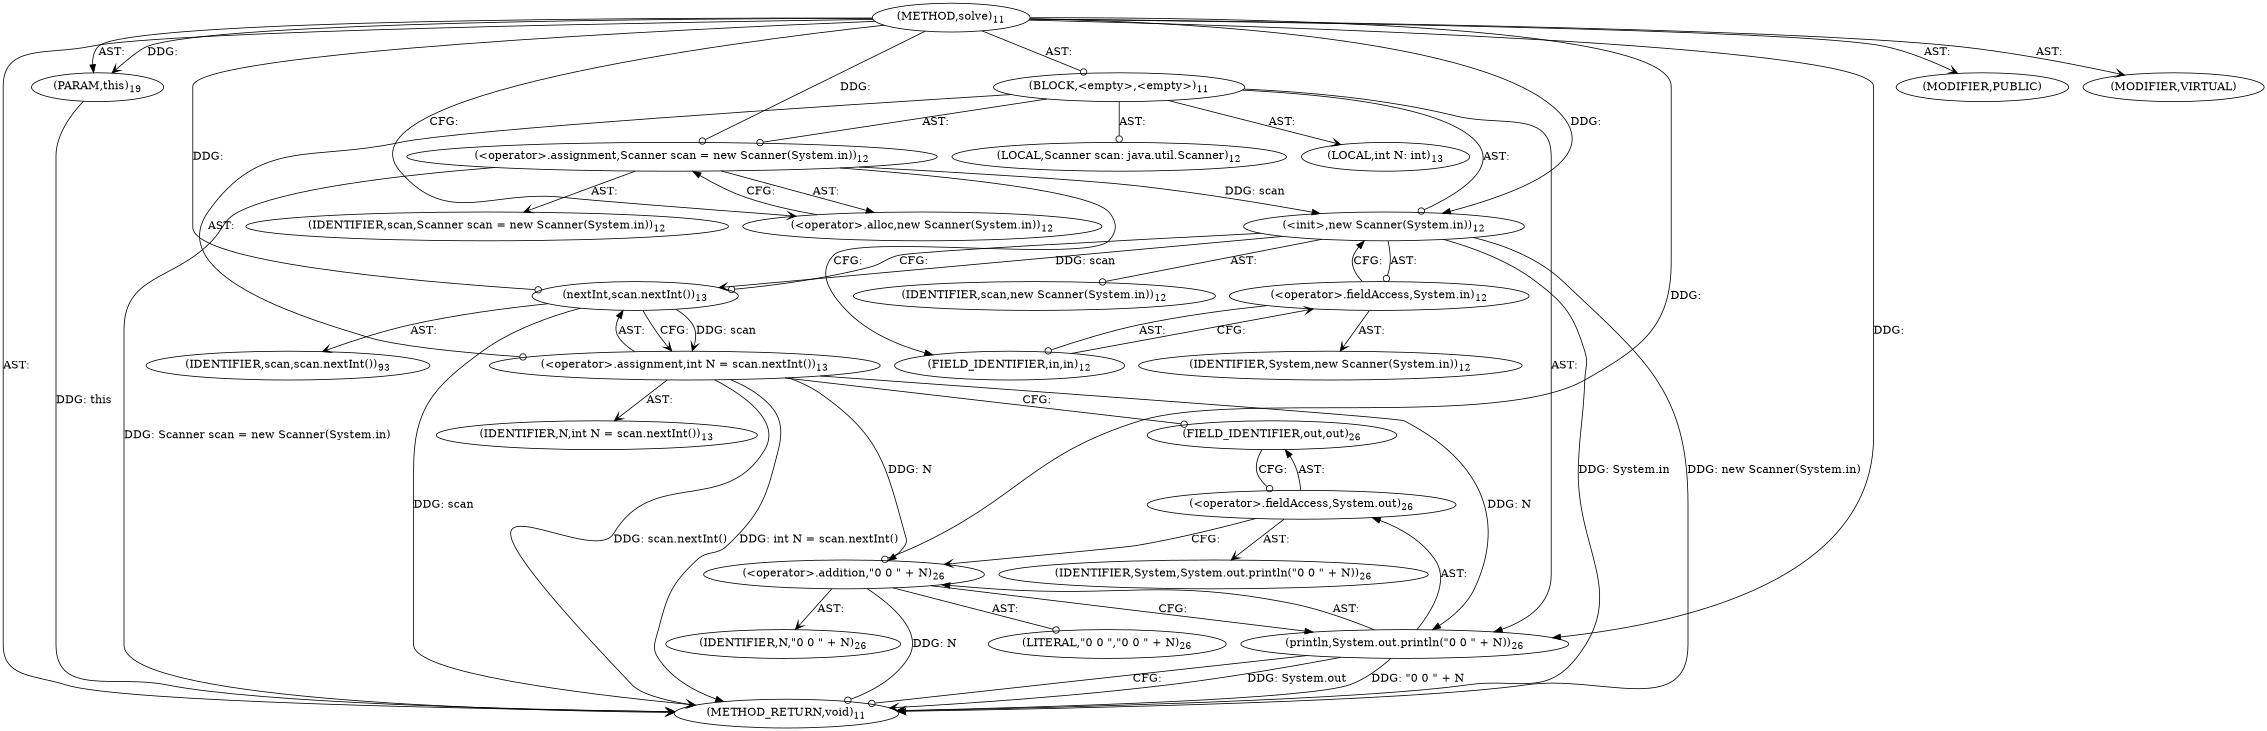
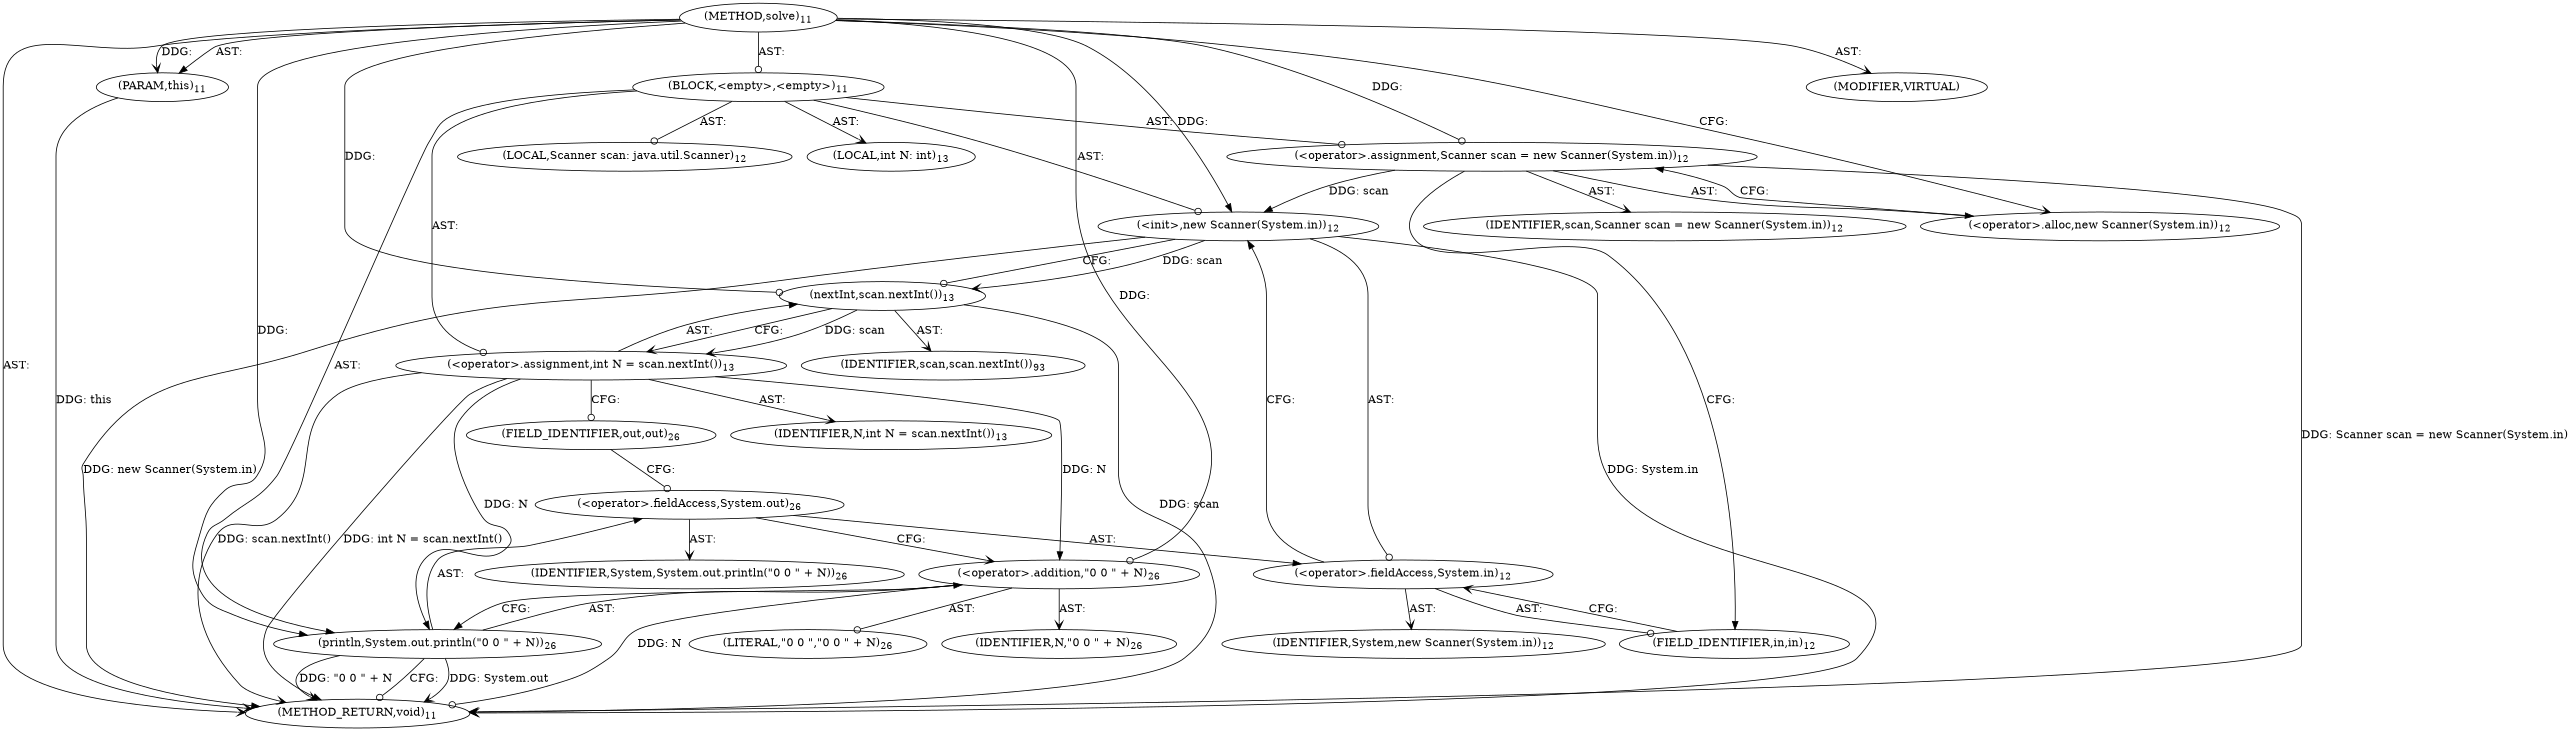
  digraph {
    edge [arrowhead=vee]
    n1 [label=<(METHOD,solve)<SUB>11</SUB>>]
-   n2 [label=<(PARAM,this)<SUB>19</SUB>>]
+   n2 [label=<(PARAM,this)<SUB>11</SUB>>]
    n3 [label=<(BLOCK,&lt;empty&gt;,&lt;empty&gt;)<SUB>11</SUB>>]
    n4 [label=<(&lt;operator&gt;.assignment,Scanner scan = new Scanner(System.in))<SUB>12</SUB>>]
    n5 [label=<(&lt;operator&gt;.alloc,new Scanner(System.in))<SUB>12</SUB>>]
    n6 [label=<(&lt;init&gt;,new Scanner(System.in))<SUB>12</SUB>>]
    n7 [label=<(nextInt,scan.nextInt())<SUB>13</SUB>>]
    n8 [label=<(println,System.out.println(&quot;0 0 &quot; + N))<SUB>26</SUB>>]
    n9 [label=<(&lt;operator&gt;.addition,&quot;0 0 &quot; + N)<SUB>26</SUB>>]
-   n10 [label=<(MODIFIER,PUBLIC)>]
    n11 [label=<(MODIFIER,VIRTUAL)>]
    n12 [label=<(METHOD_RETURN,void)<SUB>11</SUB>>]
    n13 [label=<(LOCAL,Scanner scan: java.util.Scanner)<SUB>12</SUB>>]
    n14 [label=<(LOCAL,int N: int)<SUB>13</SUB>>]
    n15 [label=<(&lt;operator&gt;.assignment,int N = scan.nextInt())<SUB>13</SUB>>]
    n16 [label=<(IDENTIFIER,scan,Scanner scan = new Scanner(System.in))<SUB>12</SUB>>]
    n17 [label=<(FIELD_IDENTIFIER,in,in)<SUB>12</SUB>>]
-   n18 [label=<(IDENTIFIER,scan,new Scanner(System.in))<SUB>12</SUB>>]
    n19 [label=<(&lt;operator&gt;.fieldAccess,System.in)<SUB>12</SUB>>]
    n20 [label=<(IDENTIFIER,scan,scan.nextInt())<SUB>93</SUB>>]
    n21 [label=<(&lt;operator&gt;.fieldAccess,System.out)<SUB>26</SUB>>]
    n22 [label=<(LITERAL,&quot;0 0 &quot;,&quot;0 0 &quot; + N)<SUB>26</SUB>>]
    n23 [label=<(IDENTIFIER,N,&quot;0 0 &quot; + N)<SUB>26</SUB>>]
    n24 [label=<(IDENTIFIER,N,int N = scan.nextInt())<SUB>13</SUB>>]
    n25 [label=<(FIELD_IDENTIFIER,out,out)<SUB>26</SUB>>]
    n26 [label=<(IDENTIFIER,System,new Scanner(System.in))<SUB>12</SUB>>]
    n27 [label=<(IDENTIFIER,System,System.out.println(&quot;0 0 &quot; + N))<SUB>26</SUB>>]
    n1 -> n2 [arrowhead=normal label="AST: "]
    n1 -> n2 [label="DDG: "]
    n1 -> n3 [arrowhead=odot label="AST: "]
    n1 -> n4 [arrowhead=odot label="DDG: "]
    n1 -> n5 [label="CFG: "]
    n1 -> n6 [arrowhead=normal label="DDG: "]
    n1 -> n7 [arrowhead=odot label="DDG: "]
    n1 -> n8 [arrowhead=normal label="DDG: "]
    n1 -> n9 [arrowhead=odot label="DDG: "]
-   n1 -> n10 [label="AST: "]
    n1 -> n11 [label="AST: "]
    n1 -> n12 [label="AST: "]
    n2 -> n12 [label="DDG: this"]
    n3 -> n4 [arrowhead=odot label="AST: "]
    n3 -> n6 [arrowhead=odot label="AST: "]
    n3 -> n8 [arrowhead=normal label="AST: "]
    n3 -> n13 [arrowhead=odot label="AST: "]
    n3 -> n14 [label="AST: "]
    n3 -> n15 [arrowhead=odot label="AST: "]
    n4 -> n5 [arrowhead=normal label="AST: "]
    n4 -> n6 [arrowhead=normal label="DDG: scan"]
    n4 -> n12 [label="DDG: Scanner scan = new Scanner(System.in)"]
    n4 -> n16 [label="AST: "]
    n4 -> n17 [arrowhead=normal label="CFG: "]
    n5 -> n4 [arrowhead=normal label="CFG: "]
    n6 -> n7 [arrowhead=odot label="CFG: "]
    n6 -> n7 [label="DDG: scan"]
    n6 -> n12 [label="DDG: System.in"]
    n6 -> n12 [arrowhead=normal label="DDG: new Scanner(System.in)"]
-   n6 -> n18 [arrowhead=odot label="AST: "]
    n6 -> n19 [arrowhead=odot label="AST: "]
    n7 -> n12 [label="DDG: scan"]
    n7 -> n15 [label="CFG: "]
    n7 -> n15 [label="DDG: scan"]
    n7 -> n20 [label="AST: "]
    n8 -> n9 [arrowhead=normal label="AST: "]
    n8 -> n12 [arrowhead=odot label="CFG: "]
    n8 -> n12 [label="DDG: System.out"]
    n8 -> n12 [label="DDG: &quot;0 0 &quot; + N"]
    n8 -> n21 [arrowhead=normal label="AST: "]
    n9 -> n8 [arrowhead=normal label="CFG: "]
    n9 -> n12 [arrowhead=odot label="DDG: N"]
    n9 -> n22 [arrowhead=odot label="AST: "]
    n9 -> n23 [label="AST: "]
    n15 -> n7 [arrowhead=normal label="AST: "]
    n15 -> n8 [arrowhead=normal label="DDG: N"]
    n15 -> n9 [arrowhead=normal label="DDG: N"]
    n15 -> n12 [label="DDG: scan.nextInt()"]
    n15 -> n12 [arrowhead=normal label="DDG: int N = scan.nextInt()"]
    n15 -> n24 [label="AST: "]
    n15 -> n25 [arrowhead=odot label="CFG: "]
    n17 -> n19 [label="CFG: "]
    n19 -> n6 [arrowhead=normal label="CFG: "]
    n19 -> n17 [arrowhead=odot label="AST: "]
    n19 -> n26 [label="AST: "]
    n21 -> n9 [label="CFG: "]
-   n21 -> n25 [arrowhead=normal label="AST: "]
+   n21 -> n19 [arrowhead=normal label="AST: "]
    n21 -> n27 [label="AST: "]
    n25 -> n21 [arrowhead=odot label="CFG: "]
  }
